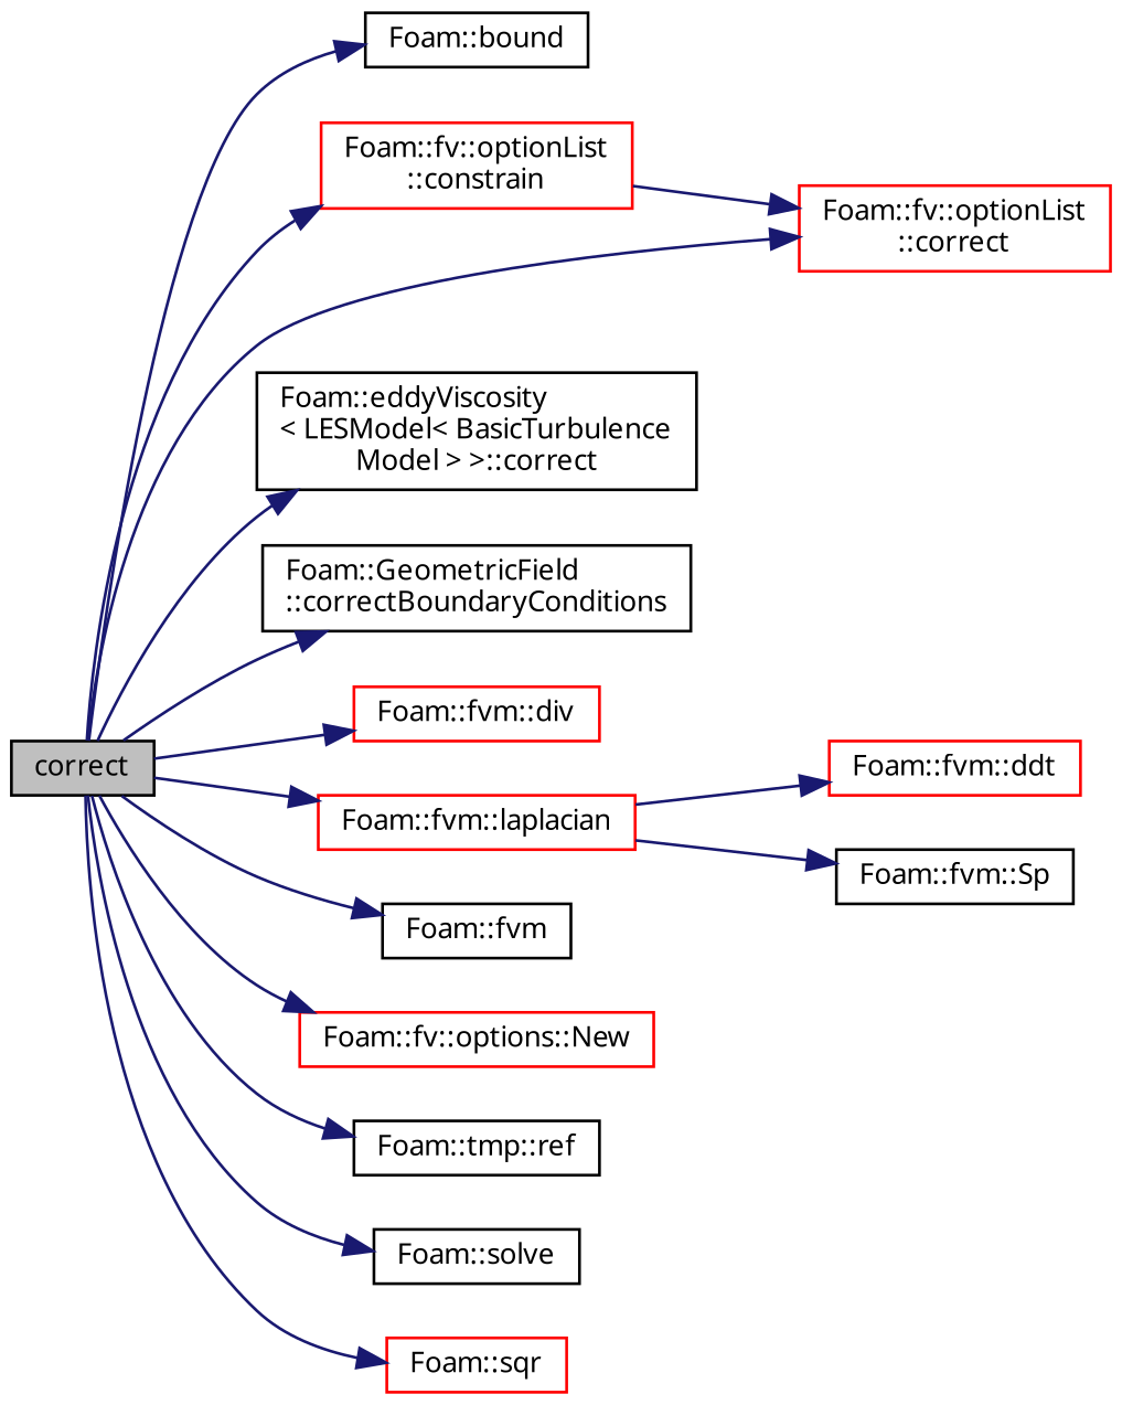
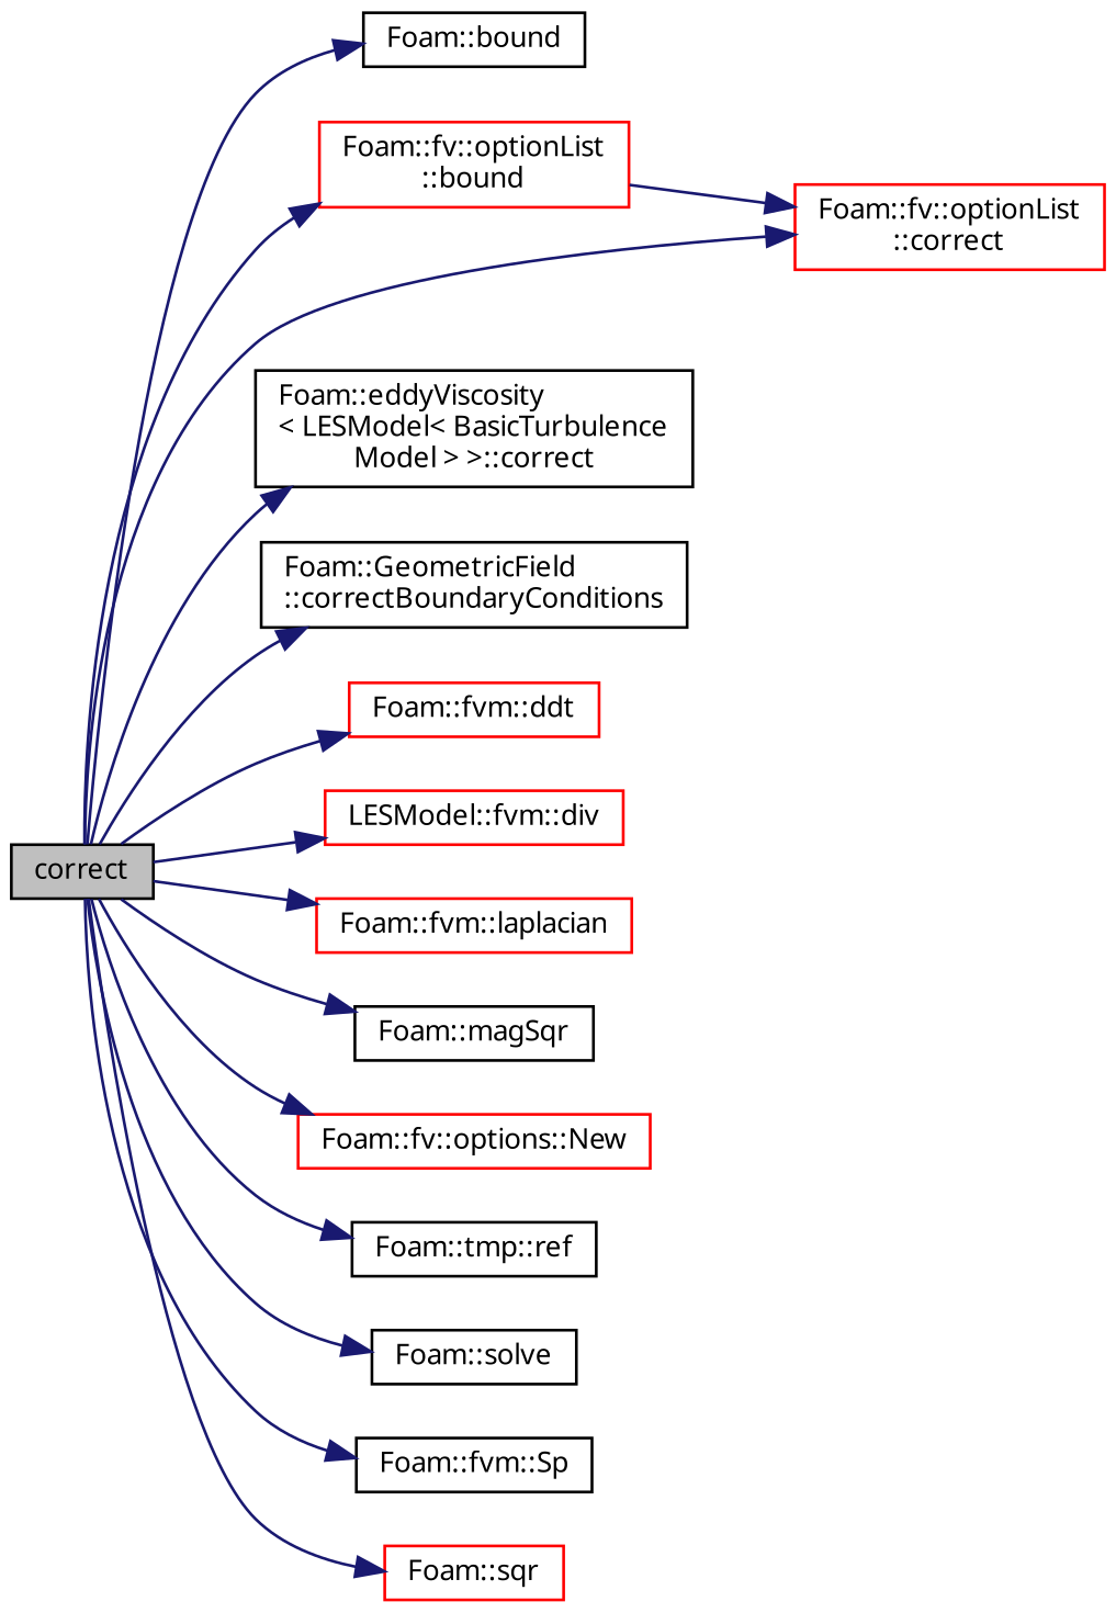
  digraph {
    fontname="Noto Sans"
    rankdir=LR
    node [color=black fontname="Noto Sans" fontsize=10 shape=record]
    edge [color=midnightblue fontname="Noto Sans" fontsize=10 labelfontname=Helvetica labelfontsize=10 style=solid]
    n1 [fillcolor=grey75 fontcolor=black height=0.2 label=correct style=filled width=0.4]
    n2 [height=0.2 label="Foam::bound" width=0.4]
-   n3 [color=red height=0.2 label="Foam::fv::optionList\l::constrain" width=0.4]
+   n3 [color=red height=0.2 label="Foam::fv::optionList\l::bound" width=0.4]
    n4 [color=red height=0.2 label="Foam::fv::optionList\l::correct" width=0.4]
    n5 [height=0.2 label="Foam::eddyViscosity\l\< LESModel\< BasicTurbulence\lModel \> \>::correct" width=0.4]
    n6 [height=0.2 label="Foam::GeometricField\l::correctBoundaryConditions" width=0.4]
    n7 [color=red height=0.2 label="Foam::fvm::ddt" width=0.4]
-   n8 [color=red height=0.2 label="Foam::fvm::div" width=0.4]
+   n8 [color=red height=0.2 label="LESModel::fvm::div" width=0.4]
    n9 [color=red height=0.2 label="Foam::fvm::laplacian" width=0.4]
-   n10 [height=0.2 label="Foam::fvm" width=0.4]
+   n10 [height=0.2 label="Foam::magSqr" width=0.4]
    n11 [color=red height=0.2 label="Foam::fv::options::New" width=0.4]
    n12 [height=0.2 label="Foam::tmp::ref" width=0.4]
    n13 [height=0.2 label="Foam::solve" width=0.4]
    n14 [height=0.2 label="Foam::fvm::Sp" width=0.4]
    n15 [color=red height=0.2 label="Foam::sqr" width=0.4]
    n1 -> n2
    n1 -> n3
    n1 -> n4
    n1 -> n5
    n1 -> n6
-   n9 -> n7
+   n1 -> n7
    n1 -> n8
    n1 -> n9
    n1 -> n10
    n1 -> n11
    n1 -> n12
    n1 -> n13
-   n9 -> n14
+   n1 -> n14
    n1 -> n15
    n3 -> n4
  }
